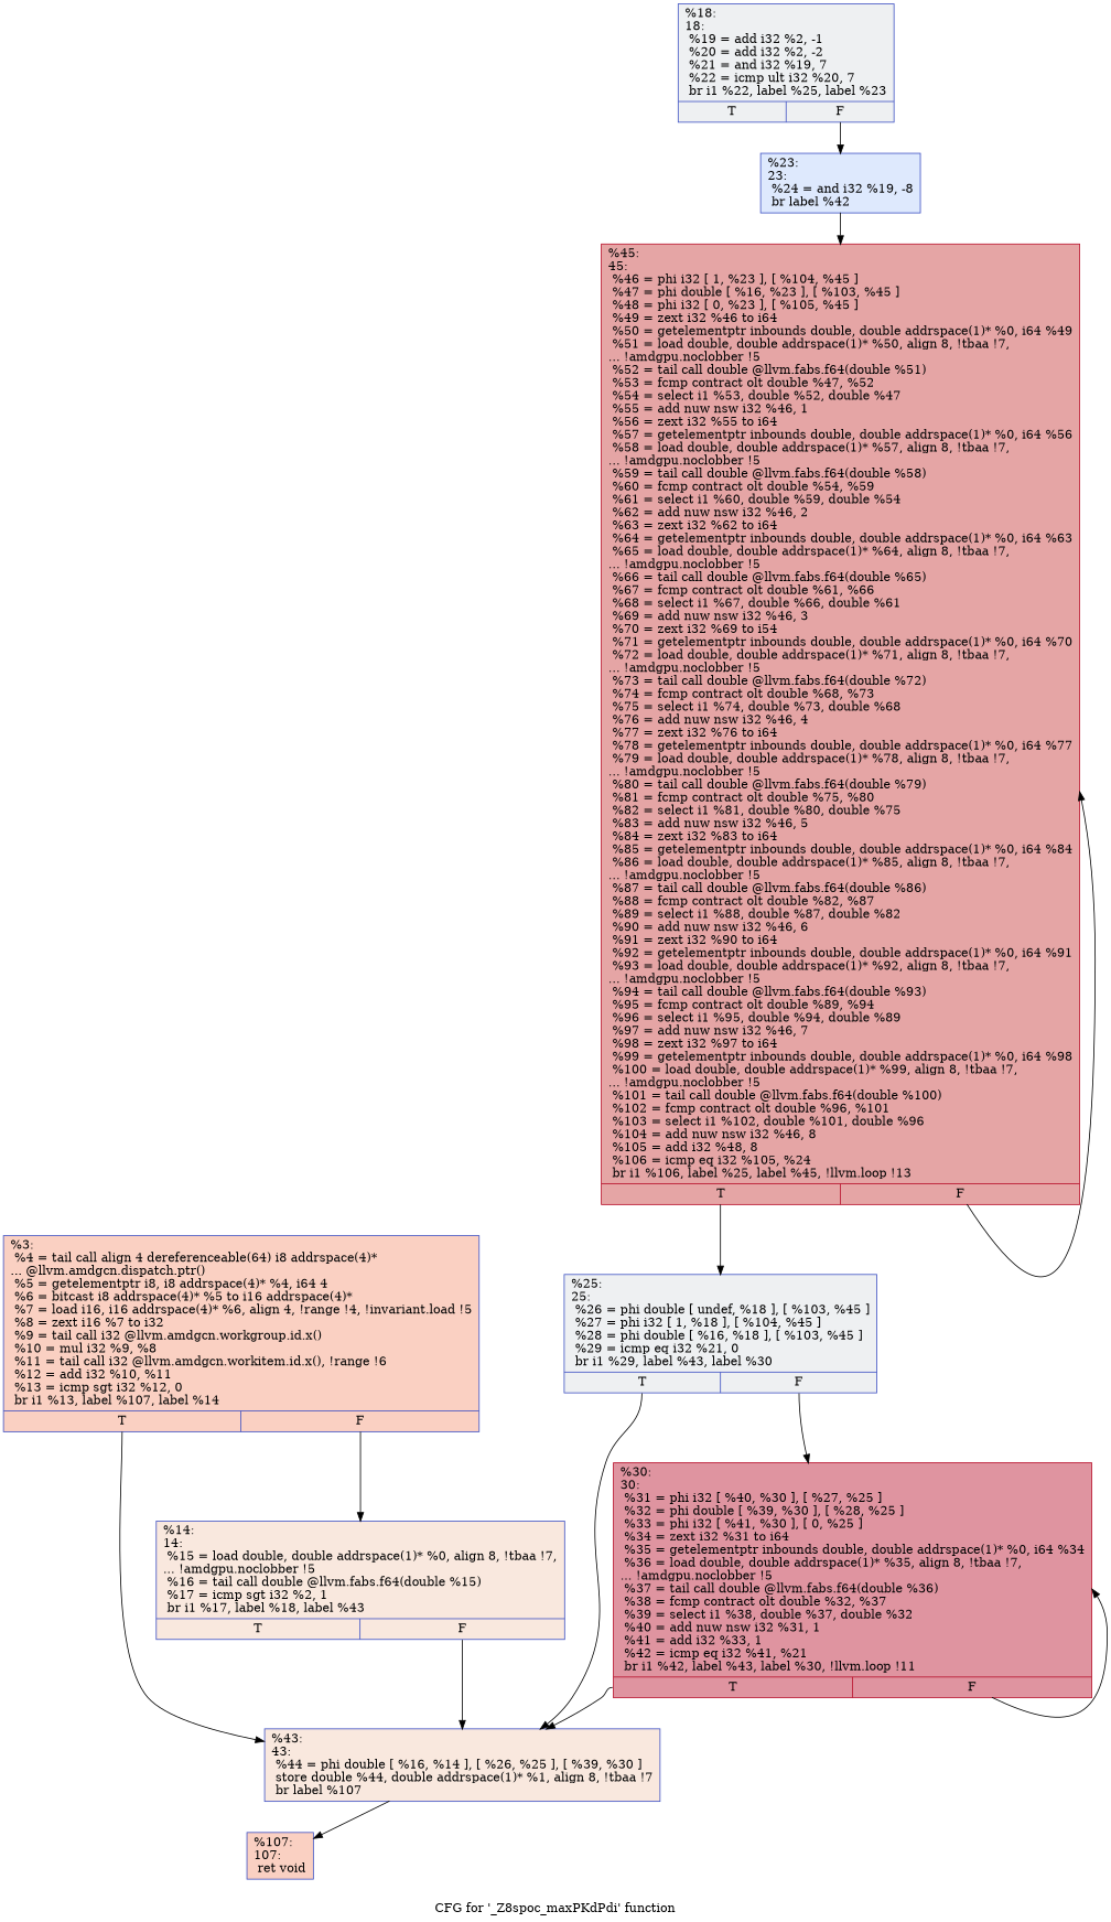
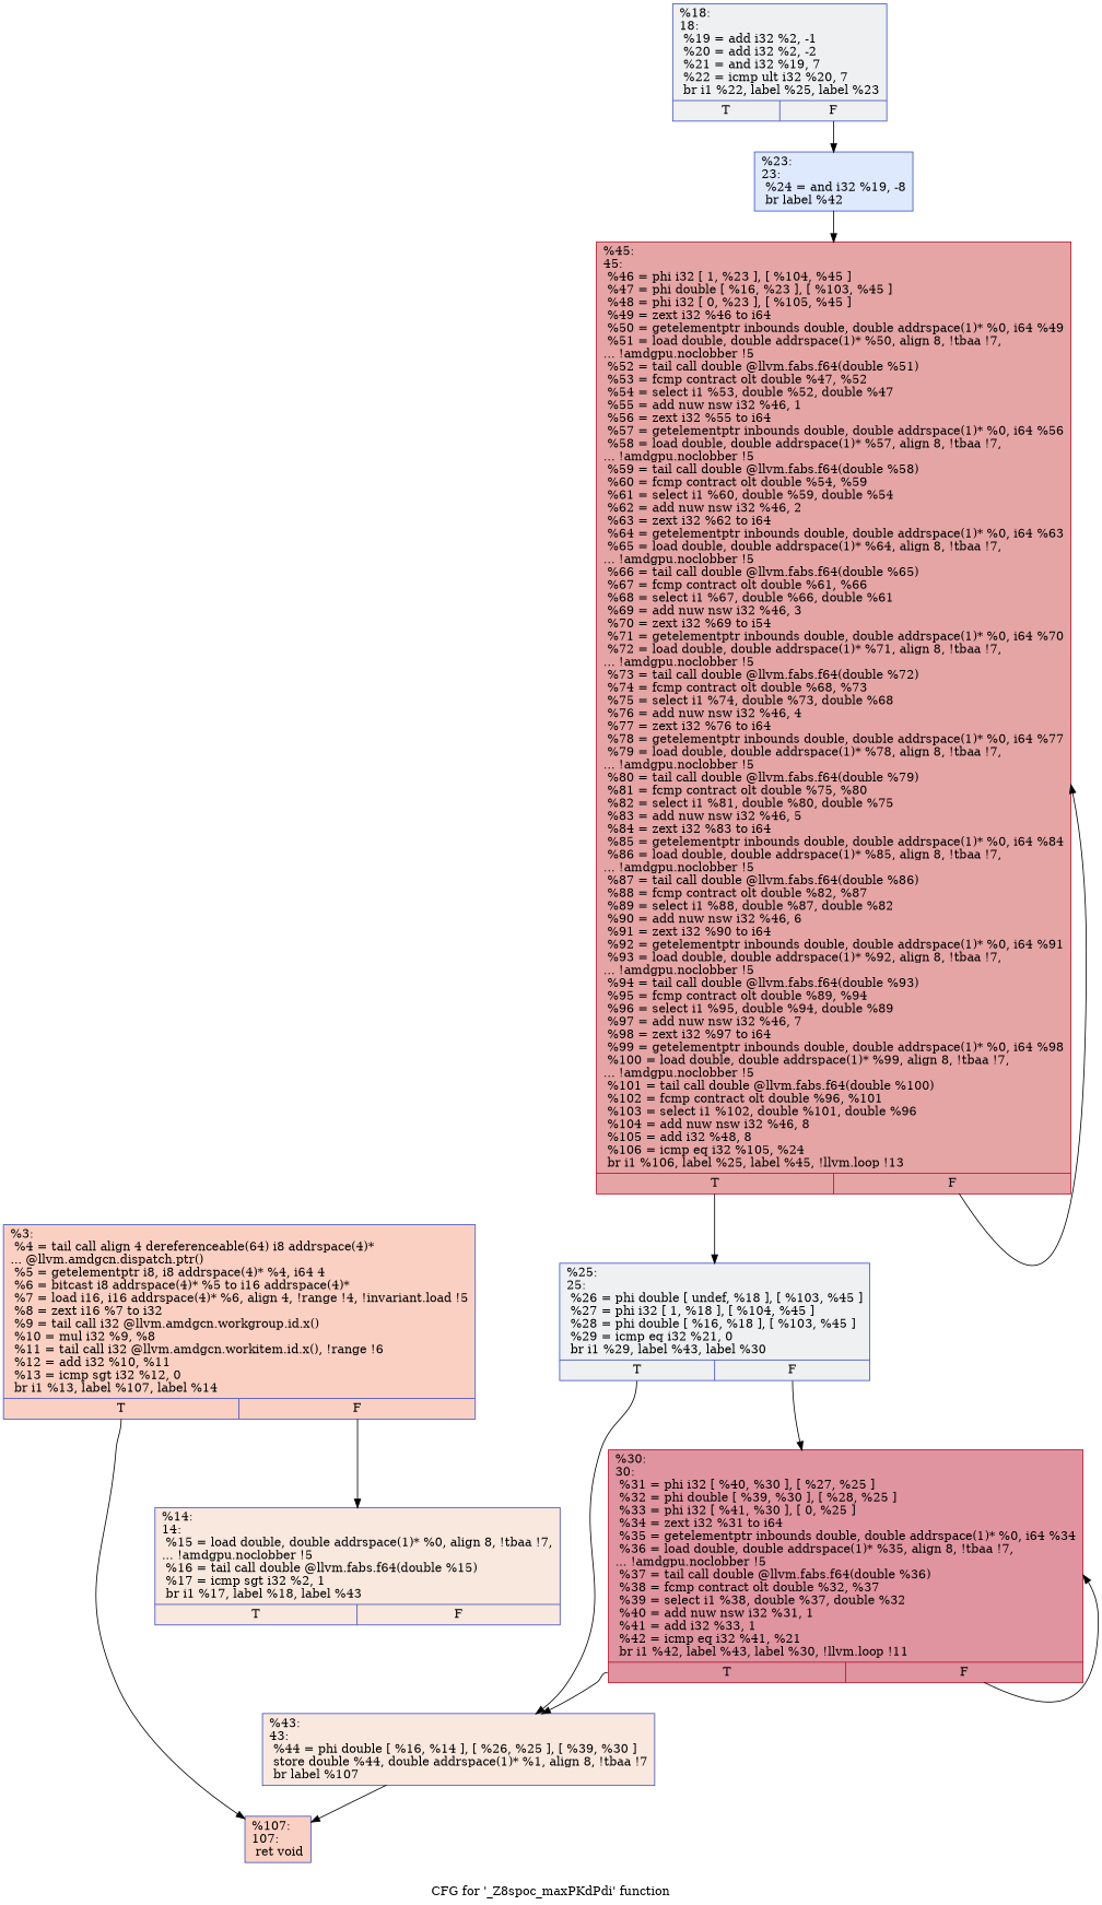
  digraph {
    label="CFG for '_Z8spoc_maxPKdPdi' function"
    node [color="#3d50c3ff" fillcolor="#f3947570" shape=record style=filled]
    edge [tailport=s0]
    n1 [label="{%3:\l  %4 = tail call align 4 dereferenceable(64) i8 addrspace(4)*\l... @llvm.amdgcn.dispatch.ptr()\l  %5 = getelementptr i8, i8 addrspace(4)* %4, i64 4\l  %6 = bitcast i8 addrspace(4)* %5 to i16 addrspace(4)*\l  %7 = load i16, i16 addrspace(4)* %6, align 4, !range !4, !invariant.load !5\l  %8 = zext i16 %7 to i32\l  %9 = tail call i32 @llvm.amdgcn.workgroup.id.x()\l  %10 = mul i32 %9, %8\l  %11 = tail call i32 @llvm.amdgcn.workitem.id.x(), !range !6\l  %12 = add i32 %10, %11\l  %13 = icmp sgt i32 %12, 0\l  br i1 %13, label %107, label %14\l|{<s0>T|<s1>F}}"]
    n2 [label="{%107:\l107:                                              \l  ret void\l}"]
    n3 [fillcolor="#f2cab570" label="{%14:\l14:                                               \l  %15 = load double, double addrspace(1)* %0, align 8, !tbaa !7,\l... !amdgpu.noclobber !5\l  %16 = tail call double @llvm.fabs.f64(double %15)\l  %17 = icmp sgt i32 %2, 1\l  br i1 %17, label %18, label %43\l|{<s0>T|<s1>F}}"]
    n4 [fillcolor="#f2cab570" label="{%43:\l43:                                               \l  %44 = phi double [ %16, %14 ], [ %26, %25 ], [ %39, %30 ]\l  store double %44, double addrspace(1)* %1, align 8, !tbaa !7\l  br label %107\l}"]
    n5 [fillcolor="#d9dce170" label="{%18:\l18:                                               \l  %19 = add i32 %2, -1\l  %20 = add i32 %2, -2\l  %21 = and i32 %19, 7\l  %22 = icmp ult i32 %20, 7\l  br i1 %22, label %25, label %23\l|{<s0>T|<s1>F}}"]
    n6 [fillcolor="#b5cdfa70" label="{%23:\l23:                                               \l  %24 = and i32 %19, -8\l  br label %42\l}"]
    n7 [fillcolor="#d9dce170" label="{%25:\l25:                                               \l  %26 = phi double [ undef, %18 ], [ %103, %45 ]\l  %27 = phi i32 [ 1, %18 ], [ %104, %45 ]\l  %28 = phi double [ %16, %18 ], [ %103, %45 ]\l  %29 = icmp eq i32 %21, 0\l  br i1 %29, label %43, label %30\l|{<s0>T|<s1>F}}"]
    n8 [color="#b70d28ff" fillcolor="#b70d2870" label="{%30:\l30:                                               \l  %31 = phi i32 [ %40, %30 ], [ %27, %25 ]\l  %32 = phi double [ %39, %30 ], [ %28, %25 ]\l  %33 = phi i32 [ %41, %30 ], [ 0, %25 ]\l  %34 = zext i32 %31 to i64\l  %35 = getelementptr inbounds double, double addrspace(1)* %0, i64 %34\l  %36 = load double, double addrspace(1)* %35, align 8, !tbaa !7,\l... !amdgpu.noclobber !5\l  %37 = tail call double @llvm.fabs.f64(double %36)\l  %38 = fcmp contract olt double %32, %37\l  %39 = select i1 %38, double %37, double %32\l  %40 = add nuw nsw i32 %31, 1\l  %41 = add i32 %33, 1\l  %42 = icmp eq i32 %41, %21\l  br i1 %42, label %43, label %30, !llvm.loop !11\l|{<s0>T|<s1>F}}"]
    n9 [color="#b70d28ff" fillcolor="#c5333470" label="{%45:\l45:                                               \l  %46 = phi i32 [ 1, %23 ], [ %104, %45 ]\l  %47 = phi double [ %16, %23 ], [ %103, %45 ]\l  %48 = phi i32 [ 0, %23 ], [ %105, %45 ]\l  %49 = zext i32 %46 to i64\l  %50 = getelementptr inbounds double, double addrspace(1)* %0, i64 %49\l  %51 = load double, double addrspace(1)* %50, align 8, !tbaa !7,\l... !amdgpu.noclobber !5\l  %52 = tail call double @llvm.fabs.f64(double %51)\l  %53 = fcmp contract olt double %47, %52\l  %54 = select i1 %53, double %52, double %47\l  %55 = add nuw nsw i32 %46, 1\l  %56 = zext i32 %55 to i64\l  %57 = getelementptr inbounds double, double addrspace(1)* %0, i64 %56\l  %58 = load double, double addrspace(1)* %57, align 8, !tbaa !7,\l... !amdgpu.noclobber !5\l  %59 = tail call double @llvm.fabs.f64(double %58)\l  %60 = fcmp contract olt double %54, %59\l  %61 = select i1 %60, double %59, double %54\l  %62 = add nuw nsw i32 %46, 2\l  %63 = zext i32 %62 to i64\l  %64 = getelementptr inbounds double, double addrspace(1)* %0, i64 %63\l  %65 = load double, double addrspace(1)* %64, align 8, !tbaa !7,\l... !amdgpu.noclobber !5\l  %66 = tail call double @llvm.fabs.f64(double %65)\l  %67 = fcmp contract olt double %61, %66\l  %68 = select i1 %67, double %66, double %61\l  %69 = add nuw nsw i32 %46, 3\l  %70 = zext i32 %69 to i54\l  %71 = getelementptr inbounds double, double addrspace(1)* %0, i64 %70\l  %72 = load double, double addrspace(1)* %71, align 8, !tbaa !7,\l... !amdgpu.noclobber !5\l  %73 = tail call double @llvm.fabs.f64(double %72)\l  %74 = fcmp contract olt double %68, %73\l  %75 = select i1 %74, double %73, double %68\l  %76 = add nuw nsw i32 %46, 4\l  %77 = zext i32 %76 to i64\l  %78 = getelementptr inbounds double, double addrspace(1)* %0, i64 %77\l  %79 = load double, double addrspace(1)* %78, align 8, !tbaa !7,\l... !amdgpu.noclobber !5\l  %80 = tail call double @llvm.fabs.f64(double %79)\l  %81 = fcmp contract olt double %75, %80\l  %82 = select i1 %81, double %80, double %75\l  %83 = add nuw nsw i32 %46, 5\l  %84 = zext i32 %83 to i64\l  %85 = getelementptr inbounds double, double addrspace(1)* %0, i64 %84\l  %86 = load double, double addrspace(1)* %85, align 8, !tbaa !7,\l... !amdgpu.noclobber !5\l  %87 = tail call double @llvm.fabs.f64(double %86)\l  %88 = fcmp contract olt double %82, %87\l  %89 = select i1 %88, double %87, double %82\l  %90 = add nuw nsw i32 %46, 6\l  %91 = zext i32 %90 to i64\l  %92 = getelementptr inbounds double, double addrspace(1)* %0, i64 %91\l  %93 = load double, double addrspace(1)* %92, align 8, !tbaa !7,\l... !amdgpu.noclobber !5\l  %94 = tail call double @llvm.fabs.f64(double %93)\l  %95 = fcmp contract olt double %89, %94\l  %96 = select i1 %95, double %94, double %89\l  %97 = add nuw nsw i32 %46, 7\l  %98 = zext i32 %97 to i64\l  %99 = getelementptr inbounds double, double addrspace(1)* %0, i64 %98\l  %100 = load double, double addrspace(1)* %99, align 8, !tbaa !7,\l... !amdgpu.noclobber !5\l  %101 = tail call double @llvm.fabs.f64(double %100)\l  %102 = fcmp contract olt double %96, %101\l  %103 = select i1 %102, double %101, double %96\l  %104 = add nuw nsw i32 %46, 8\l  %105 = add i32 %48, 8\l  %106 = icmp eq i32 %105, %24\l  br i1 %106, label %25, label %45, !llvm.loop !13\l|{<s0>T|<s1>F}}"]
-   n1 -> n4
+   n1 -> n2
    n1 -> n3 [tailport=s1]
-   n3 -> n4 [tailport=s1]
    n4 -> n2
    n5 -> n6 [tailport=s1]
    n6 -> n9
    n7 -> n4
    n7 -> n8 [tailport=s1]
    n8 -> n4
    n8 -> n8 [tailport=s1]
    n9 -> n7
    n9 -> n9 [tailport=s1]
  }
